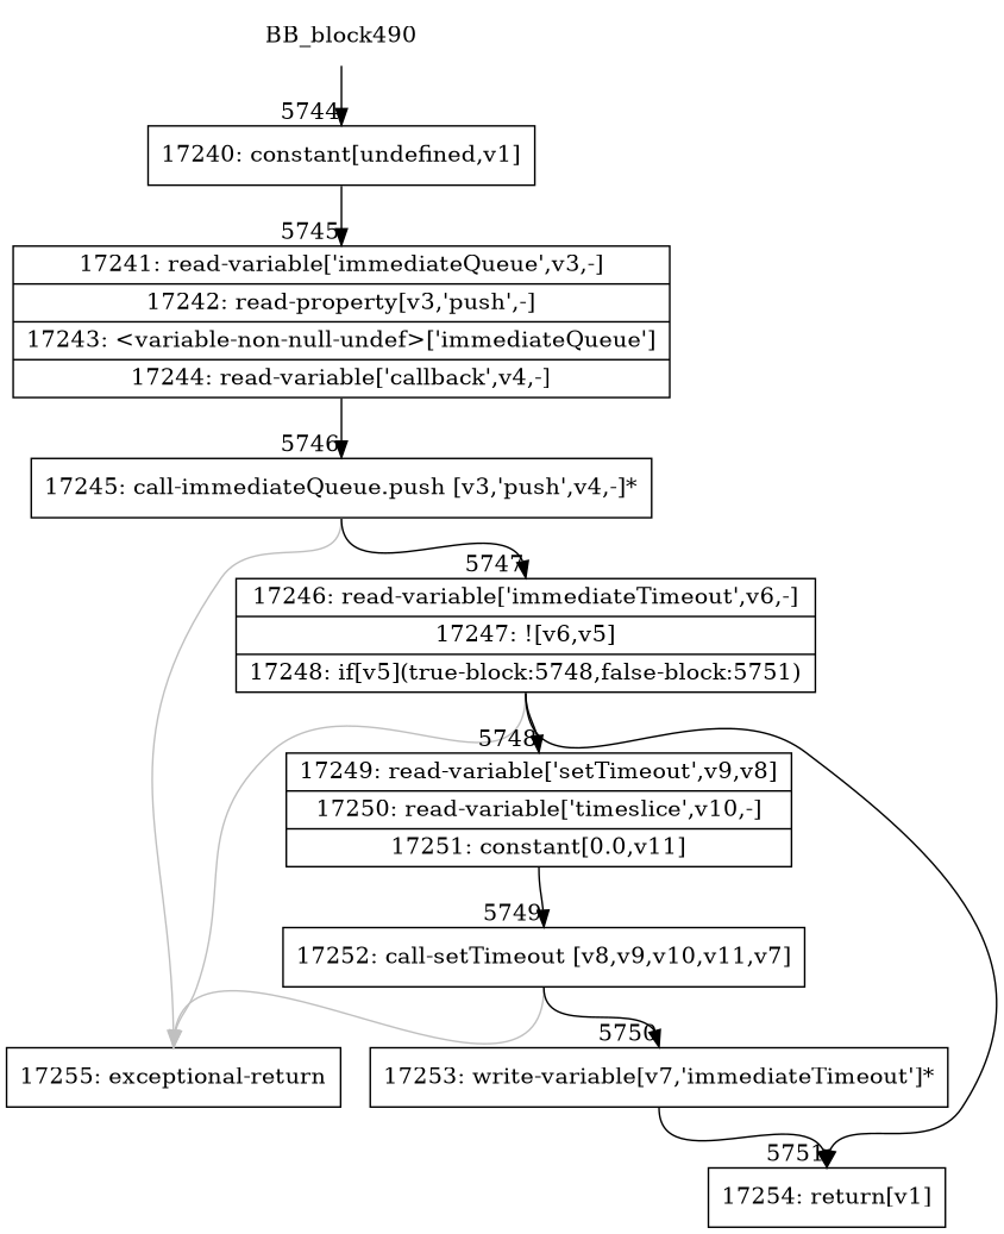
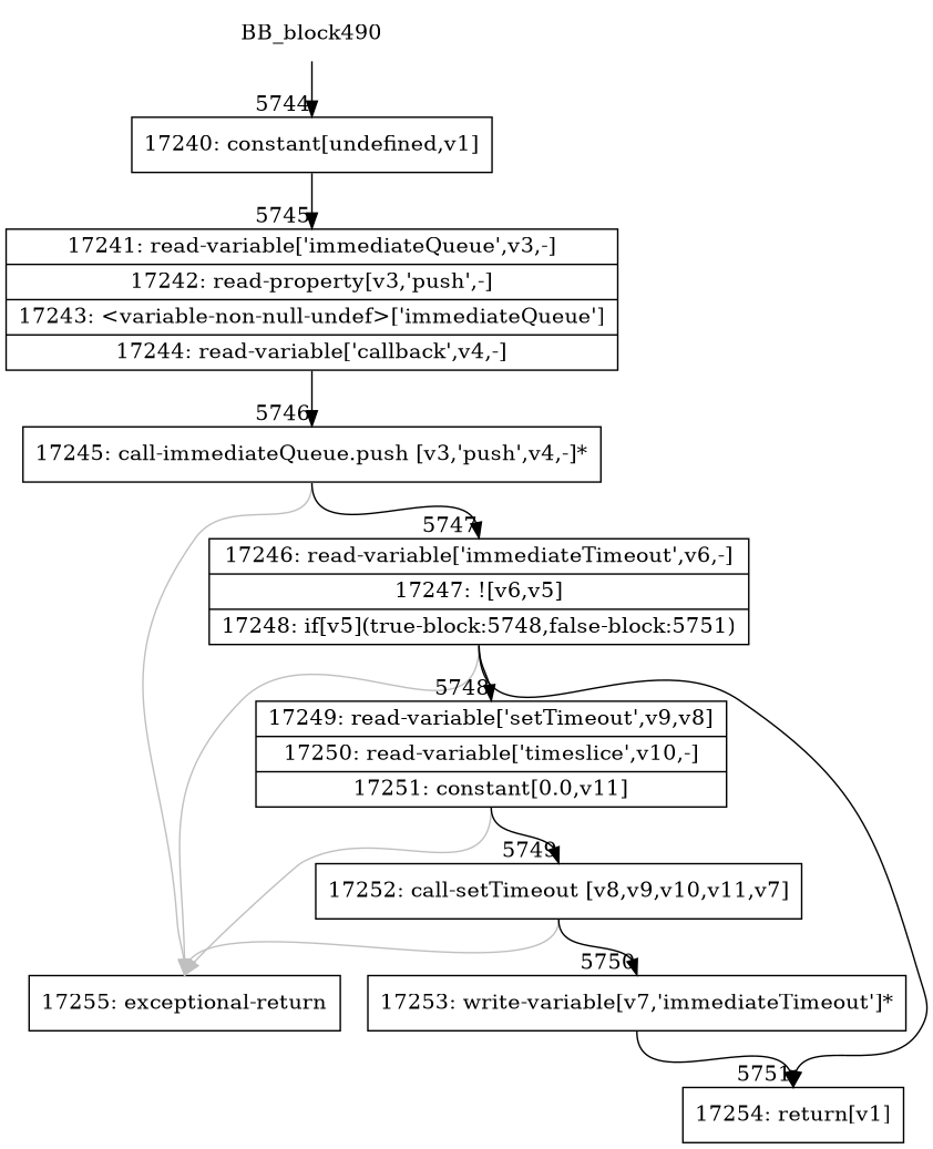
  digraph {
    rankdir=TD
    node [shape=record]
    edge [headport=n tailport=s]
    n1 [label=BB_block490 shape=none]
    n2 [label="{17240: constant[undefined,v1]}"]
    n3 [label="{17241: read-variable['immediateQueue',v3,-]|17242: read-property[v3,'push',-]|17243: \<variable-non-null-undef\>['immediateQueue']|17244: read-variable['callback',v4,-]}"]
    n4 [label="{17245: call-immediateQueue.push [v3,'push',v4,-]*}"]
    n5 [label="{17255: exceptional-return}"]
    n6 [label="{17246: read-variable['immediateTimeout',v6,-]|17247: ![v6,v5]|17248: if[v5](true-block:5748,false-block:5751)}"]
    n7 [label="{17249: read-variable['setTimeout',v9,v8]|17250: read-variable['timeslice',v10,-]|17251: constant[0.0,v11]}"]
    n8 [label="{17254: return[v1]}"]
    n9 [label="{17252: call-setTimeout [v8,v9,v10,v11,v7]}"]
    n10 [label="{17253: write-variable[v7,'immediateTimeout']*}"]
    n1 -> n2 [headlabel="    5744"]
    n2 -> n3 [headlabel="      5745"]
    n3 -> n4 [headlabel="      5746"]
    n4 -> n5 [color=gray]
    n4 -> n6 [headlabel="      5747"]
    n6 -> n5 [color=gray]
    n6 -> n7 [headlabel="      5748"]
    n6 -> n8 [headlabel="      5751"]
+   n7 -> n5 [color=gray]
    n7 -> n9 [headlabel="      5749"]
    n9 -> n5 [color=gray]
    n9 -> n10 [headlabel="      5750"]
    n10 -> n8
  }
